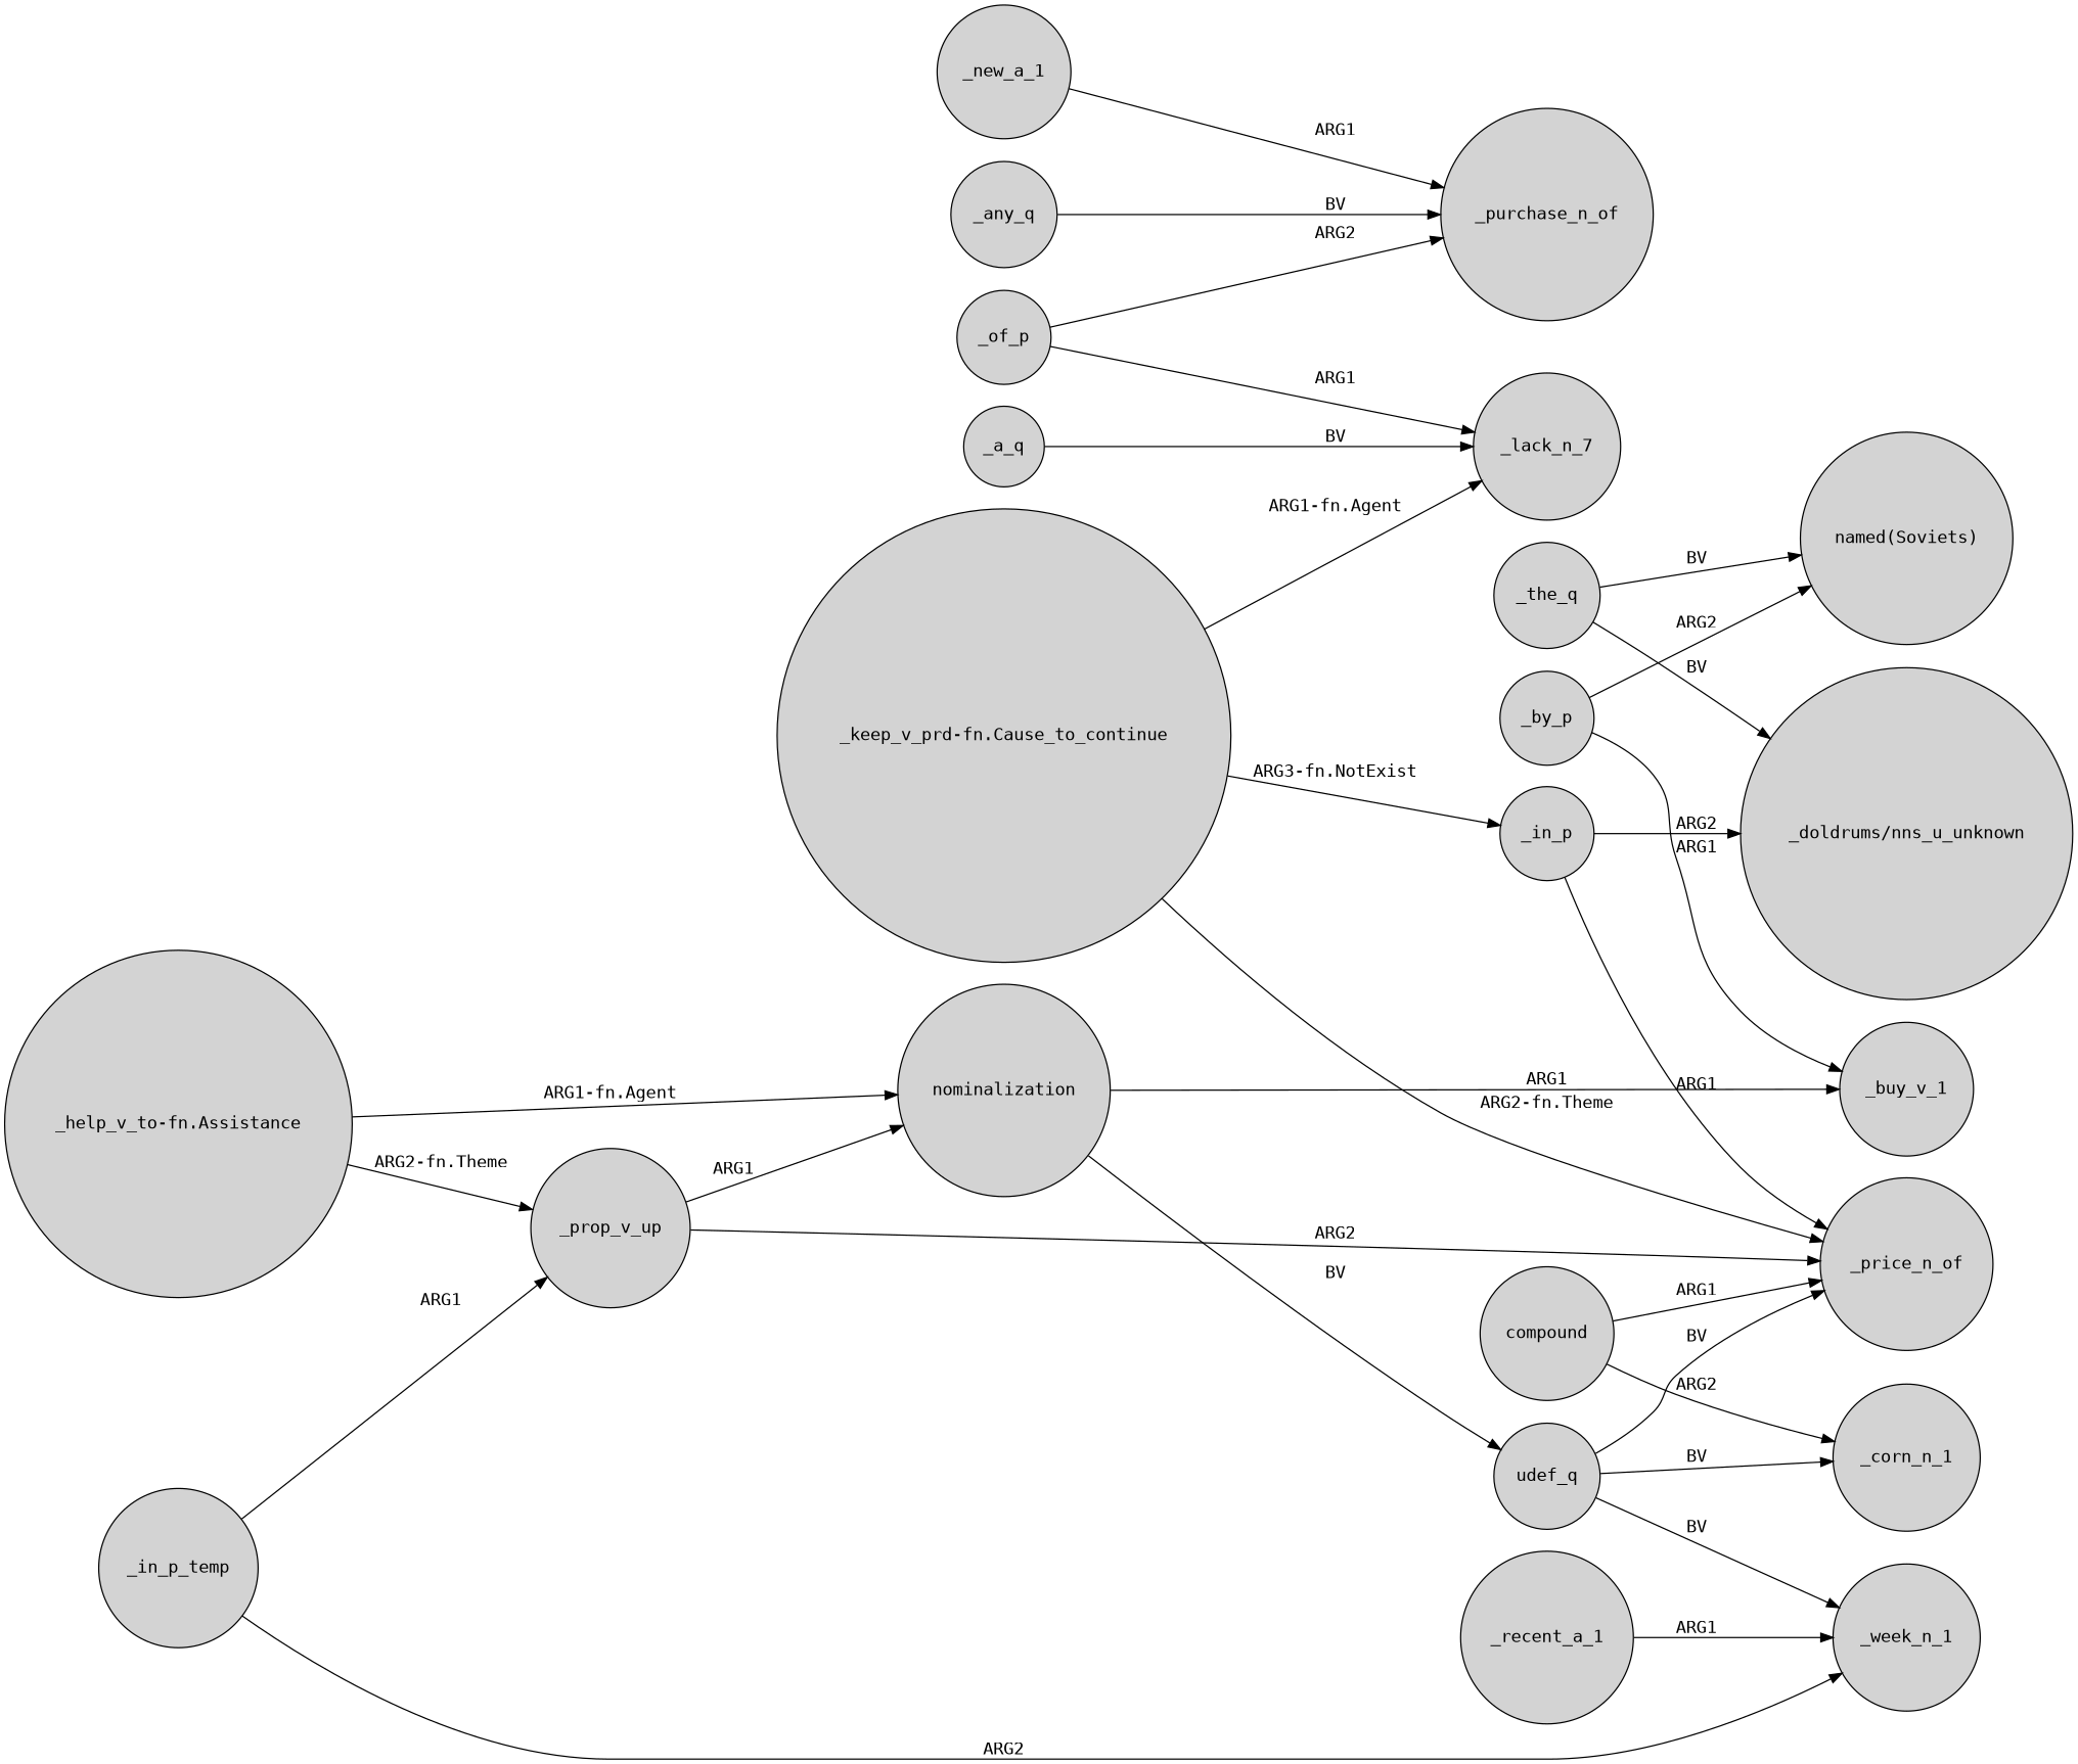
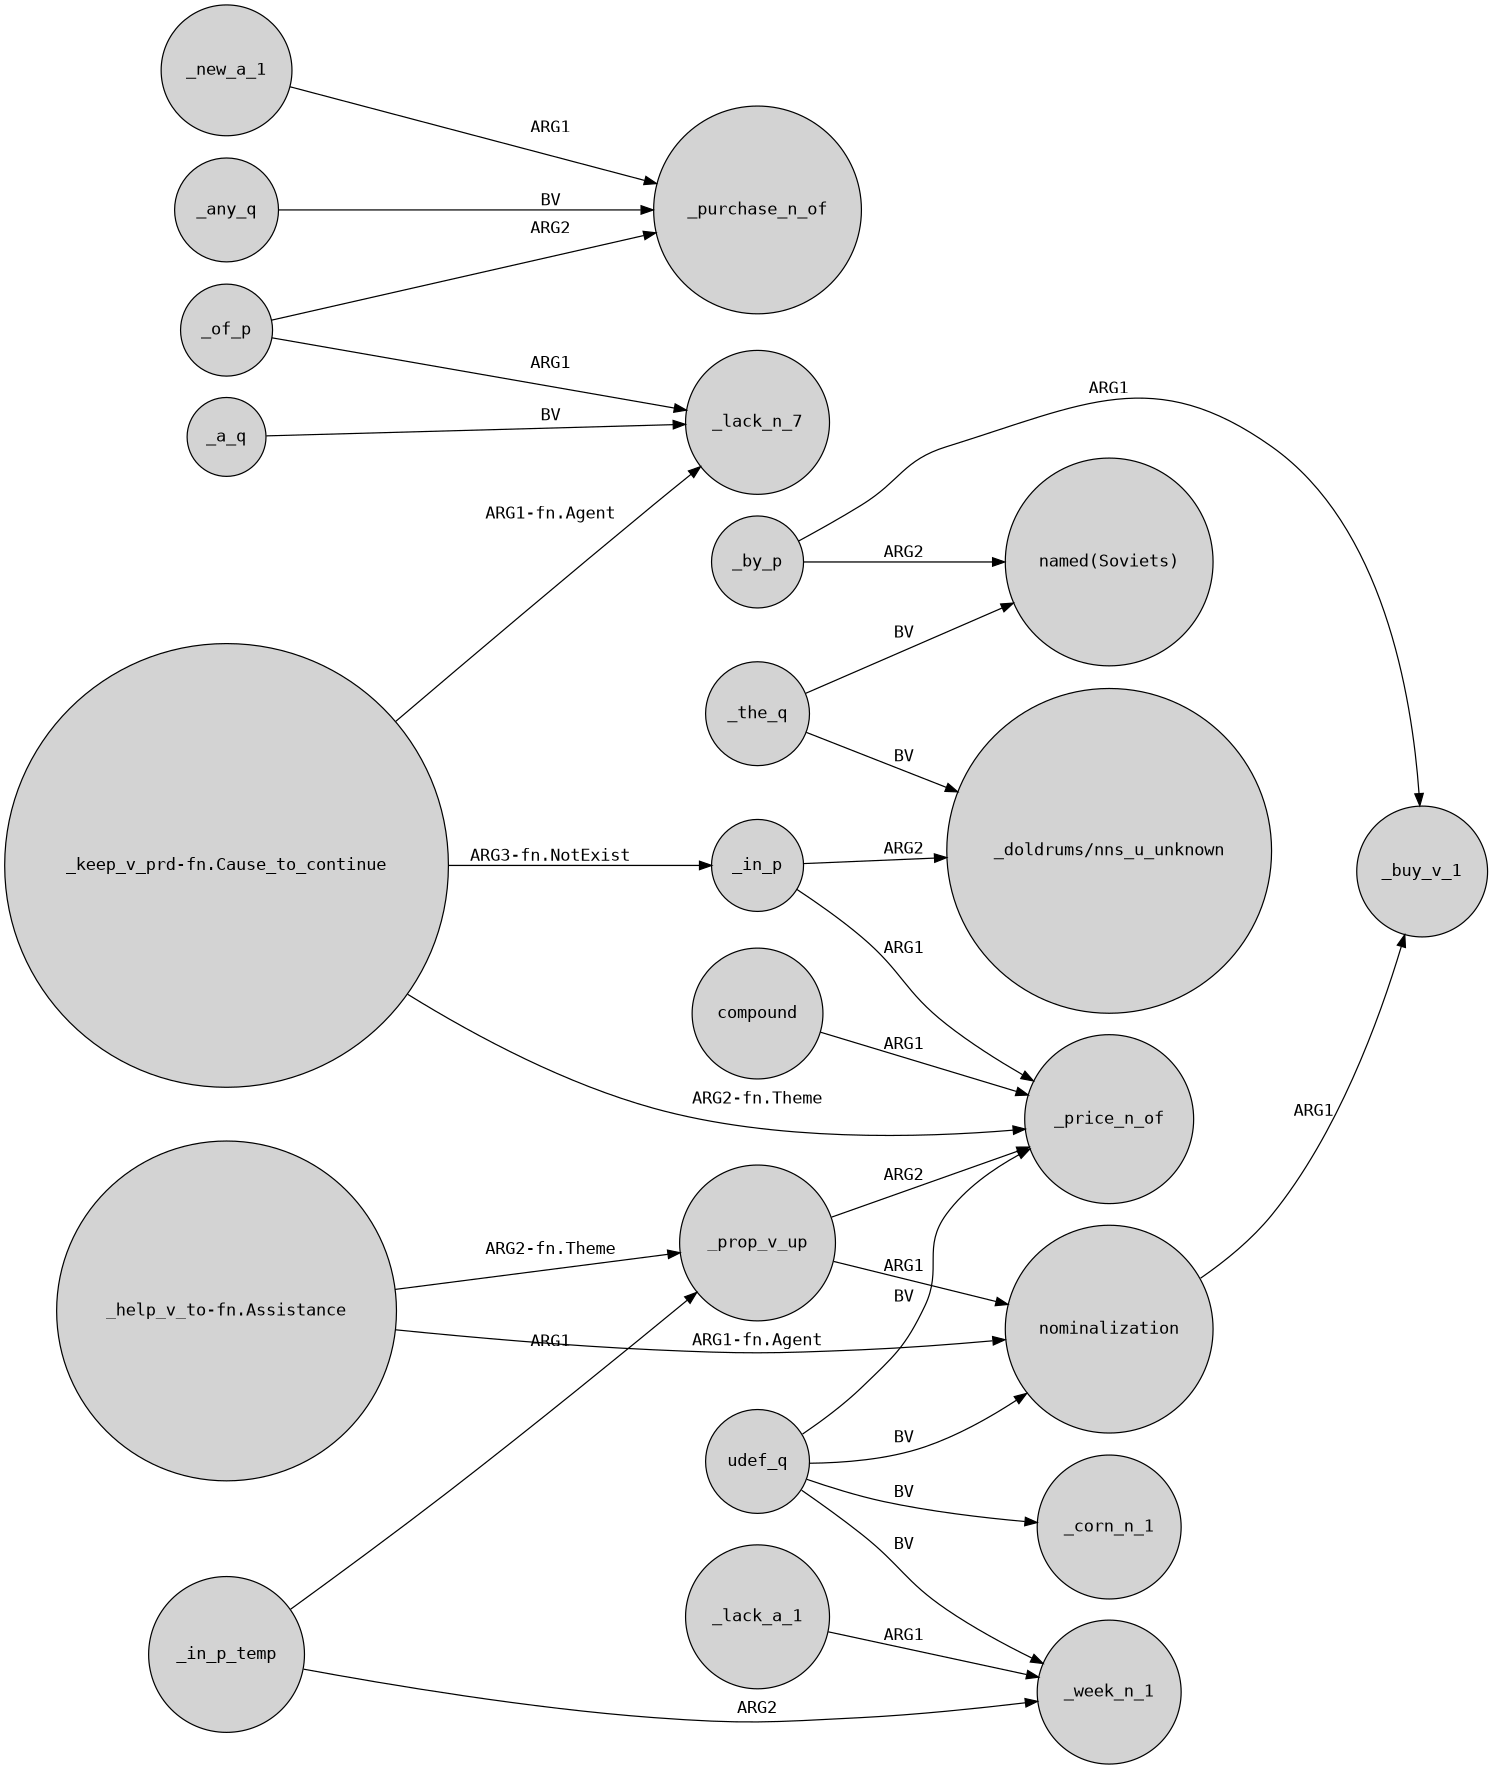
  digraph {
    fontname="DejaVu Sans Mono"
    rankdir=LR
    node [fontname="DejaVu Sans Mono" shape=circle style=filled]
    edge [fontname="DejaVu Sans Mono"]
    _new_a_1
    _purchase_n_of
    "_keep_v_prd-fn.Cause_to_continue"
    _in_p
    _price_n_of
    n6 [label=_lack_n_7]
    "_doldrums/nns_u_unknown"
    "_help_v_to-fn.Assistance"
    _prop_v_up
    nominalization
    _buy_v_1
    udef_q
    _week_n_1
    _corn_n_1
    _of_p
    _in_p_temp
    _by_p
    "named(Soviets)"
    _the_q
    _a_q
    _any_q
-   _recent_a_1
+   _recent_a_1 [label=_lack_a_1]
    compound
    _new_a_1 -> _purchase_n_of [label=ARG1]
    "_keep_v_prd-fn.Cause_to_continue" -> _in_p [label="ARG3-fn.NotExist"]
    "_keep_v_prd-fn.Cause_to_continue" -> _price_n_of [label="ARG2-fn.Theme"]
    "_keep_v_prd-fn.Cause_to_continue" -> n6 [label="ARG1-fn.Agent"]
    _in_p -> _price_n_of [label=ARG1]
    _in_p -> "_doldrums/nns_u_unknown" [label=ARG2]
    "_help_v_to-fn.Assistance" -> _prop_v_up [label="ARG2-fn.Theme"]
    "_help_v_to-fn.Assistance" -> nominalization [label="ARG1-fn.Agent"]
    _prop_v_up -> _price_n_of [label=ARG2]
    _prop_v_up -> nominalization [label=ARG1]
    nominalization -> _buy_v_1 [label=ARG1]
    udef_q -> _price_n_of [label=BV]
-   nominalization -> udef_q [label=BV]
+   udef_q -> nominalization [label=BV]
    udef_q -> _week_n_1 [label=BV]
    udef_q -> _corn_n_1 [label=BV]
    _of_p -> _purchase_n_of [label=ARG2]
    _of_p -> n6 [label=ARG1]
    _in_p_temp -> _prop_v_up [label=ARG1]
    _in_p_temp -> _week_n_1 [label=ARG2]
    _by_p -> _buy_v_1 [label=ARG1]
    _by_p -> "named(Soviets)" [label=ARG2]
    _the_q -> "_doldrums/nns_u_unknown" [label=BV]
    _the_q -> "named(Soviets)" [label=BV]
    _a_q -> n6 [label=BV]
    _any_q -> _purchase_n_of [label=BV]
    _recent_a_1 -> _week_n_1 [label=ARG1]
    compound -> _price_n_of [label=ARG1]
-   compound -> _corn_n_1 [label=ARG2]
  }
